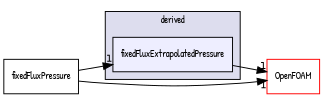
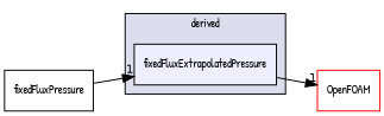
  digraph {
    compound=true
    fontname="Patrick Hand"
    rankdir=LR
    node [fontname="Patrick Hand" fontsize=10 shape=box]
    edge [fontname="Patrick Hand" headlabel=1 labeldistance=1.5 labelfontname=Helvetica labelfontsize=10]
    n1 [fillcolor="#eeeeff" label=fixedFluxExtrapolatedPressure pencolor=black style=filled]
    n2 [color=red label=OpenFOAM]
    n3 [label=fixedFluxPressure]
    subgraph cluster_1 {
      bgcolor="#ddddee"
      fontsize=10
      label=derived
      pencolor=black
      n1
    }
    n1 -> n2
    n3 -> n1
-   n3 -> n2
  }
